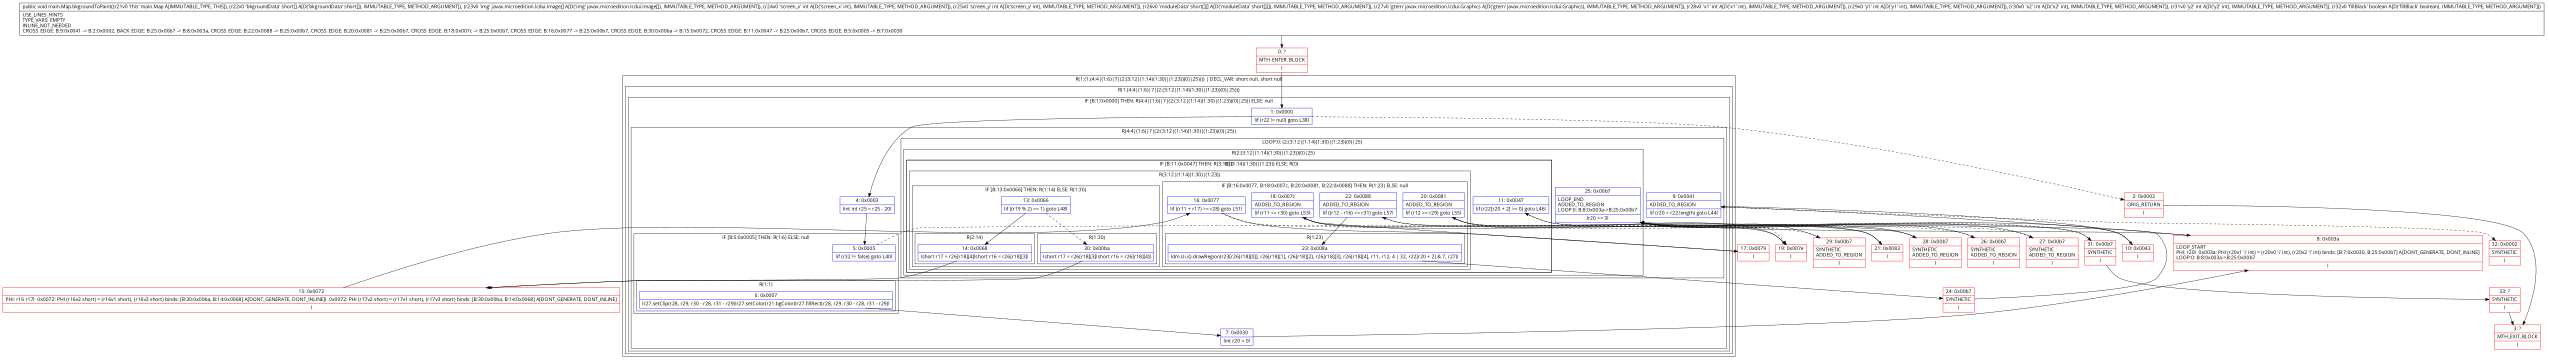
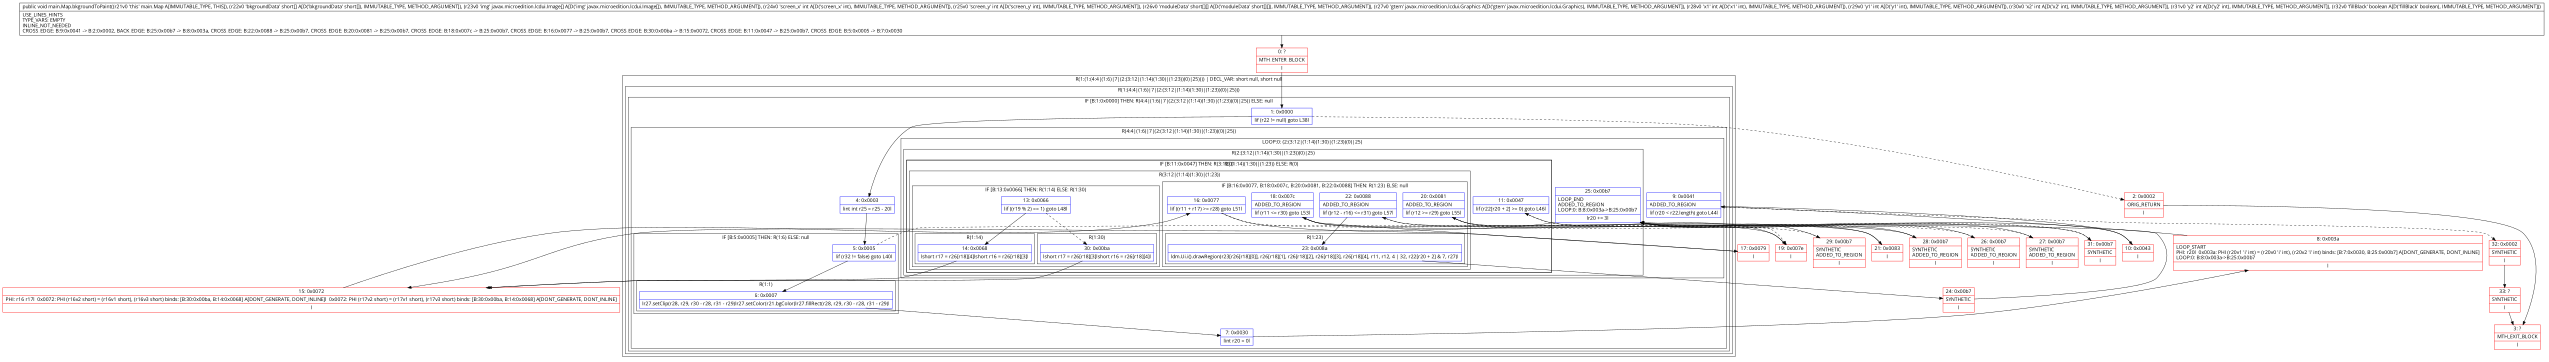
  digraph {
    fontname="Open Sans"
    node [color=red fontname="Open Sans" shape=record]
    edge [fontname="Open Sans"]
    n1 [color=blue label="{6\:\ 0x0007|lr27.setClip(r28, r29, r30 \- r28, r31 \- r29)lr27.setColor(r21.bgColor)lr27.fillRect(r28, r29, r30 \- r28, r31 \- r29)l}"]
    n2 [color=blue label="{5\:\ 0x0005|lif (r32 != false) goto L40l}"]
    n3 [color=blue label="{14\:\ 0x0068|lshort r17 = r26[r18][4]lshort r16 = r26[r18][3]l}"]
    n4 [color=blue label="{30\:\ 0x00ba|lshort r17 = r26[r18][3]lshort r16 = r26[r18][4]l}"]
    n5 [color=blue label="{13\:\ 0x0066|lif ((r19 % 2) == 1) goto L48l}"]
    n6 [color=blue label="{23\:\ 0x008a|ldm.Ui.i().drawRegion(r23[r26[r18][0]], r26[r18][1], r26[r18][2], r26[r18][3], r26[r18][4], r11, r12, 4 \| 32, r22[r20 + 2] & 7, r27)l}"]
    n7 [color=blue label="{16\:\ 0x0077|lif ((r11 + r17) \>= r28) goto L51l}"]
    n8 [color=blue label="{18\:\ 0x007c|ADDED_TO_REGION\l|lif (r11 \<= r30) goto L53l}"]
    n9 [color=blue label="{20\:\ 0x0081|ADDED_TO_REGION\l|lif (r12 \>= r29) goto L55l}"]
    n10 [color=blue label="{22\:\ 0x0088|ADDED_TO_REGION\l|lif ((r12 \- r16) \<= r31) goto L57l}"]
    n11 [color=blue label="{11\:\ 0x0047|lif (r22[r20 + 2] \>= 0) goto L46l}"]
    n12 [color=blue label="{25\:\ 0x00b7|LOOP_END\lADDED_TO_REGION\lLOOP:0: B:8:0x003a\-\>B:25:0x00b7\l|lr20 += 3l}"]
    n13 [color=blue label="{9\:\ 0x0041|ADDED_TO_REGION\l|lif (r20 \< r22.length) goto L44l}"]
    n14 [color=blue label="{4\:\ 0x0003|lint int r25 = r25 \- 20l}"]
    n15 [color=blue label="{7\:\ 0x0030|lint r20 = 0l}"]
    n16 [color=blue label="{1\:\ 0x0000|lif (r22 != null) goto L38l}"]
    n17 [label="{19\:\ 0x007e|l}"]
    n18 [label="{15\:\ 0x0072|PHI: r16 r17l  0x0072: PHI (r16v2 short) = (r16v1 short), (r16v3 short) binds: [B:30:0x00ba, B:14:0x0068] A[DONT_GENERATE, DONT_INLINE]l  0x0072: PHI (r17v2 short) = (r17v1 short), (r17v3 short) binds: [B:30:0x00ba, B:14:0x0068] A[DONT_GENERATE, DONT_INLINE]\l|l}"]
    n19 [label="{24\:\ 0x00b7|SYNTHETIC\l|l}"]
    n20 [label="{17\:\ 0x0079|l}"]
    n21 [label="{29\:\ 0x00b7|SYNTHETIC\lADDED_TO_REGION\l|l}"]
    n22 [label="{28\:\ 0x00b7|SYNTHETIC\lADDED_TO_REGION\l|l}"]
    n23 [label="{21\:\ 0x0083|l}"]
    n24 [label="{27\:\ 0x00b7|SYNTHETIC\lADDED_TO_REGION\l|l}"]
    n25 [label="{26\:\ 0x00b7|SYNTHETIC\lADDED_TO_REGION\l|l}"]
    n26 [label="{31\:\ 0x00b7|SYNTHETIC\l|l}"]
    n27 [label="{8\:\ 0x003a|LOOP_START\lPHI: r20l  0x003a: PHI (r20v1 'i' int) = (r20v0 'i' int), (r20v2 'i' int) binds: [B:7:0x0030, B:25:0x00b7] A[DONT_GENERATE, DONT_INLINE]\lLOOP:0: B:8:0x003a\-\>B:25:0x00b7\l|l}"]
    n28 [label="{10\:\ 0x0043|l}"]
    n29 [label="{32\:\ 0x0002|SYNTHETIC\l|l}"]
    n30 [label="{2\:\ 0x0002|ORIG_RETURN\l|l}"]
    n31 [label="{3\:\ ?|MTH_EXIT_BLOCK\l|l}"]
    n32 [label="{33\:\ ?|SYNTHETIC\l|l}"]
    n33 [label="{0\:\ ?|MTH_ENTER_BLOCK\l|l}"]
    n34 [label="{public void main.Map.bkgroundToPaint((r21v0 'this' main.Map A[IMMUTABLE_TYPE, THIS]), (r22v0 'bkgroundData' short[] A[D('bkgroundData' short[]), IMMUTABLE_TYPE, METHOD_ARGUMENT]), (r23v0 'img' javax.microedition.lcdui.Image[] A[D('img' javax.microedition.lcdui.Image[]), IMMUTABLE_TYPE, METHOD_ARGUMENT]), (r24v0 'screen_x' int A[D('screen_x' int), IMMUTABLE_TYPE, METHOD_ARGUMENT]), (r25v0 'screen_y' int A[D('screen_y' int), IMMUTABLE_TYPE, METHOD_ARGUMENT]), (r26v0 'moduleData' short[][] A[D('moduleData' short[][]), IMMUTABLE_TYPE, METHOD_ARGUMENT]), (r27v0 'gtem' javax.microedition.lcdui.Graphics A[D('gtem' javax.microedition.lcdui.Graphics), IMMUTABLE_TYPE, METHOD_ARGUMENT]), (r28v0 'x1' int A[D('x1' int), IMMUTABLE_TYPE, METHOD_ARGUMENT]), (r29v0 'y1' int A[D('y1' int), IMMUTABLE_TYPE, METHOD_ARGUMENT]), (r30v0 'x2' int A[D('x2' int), IMMUTABLE_TYPE, METHOD_ARGUMENT]), (r31v0 'y2' int A[D('y2' int), IMMUTABLE_TYPE, METHOD_ARGUMENT]), (r32v0 'fillBlack' boolean A[D('fillBlack' boolean), IMMUTABLE_TYPE, METHOD_ARGUMENT]))  | USE_LINES_HINTS\lTYPE_VARS: EMPTY\lINLINE_NOT_NEEDED\lCROSS_EDGE: B:9:0x0041 \-\> B:2:0x0002, BACK_EDGE: B:25:0x00b7 \-\> B:8:0x003a, CROSS_EDGE: B:22:0x0088 \-\> B:25:0x00b7, CROSS_EDGE: B:20:0x0081 \-\> B:25:0x00b7, CROSS_EDGE: B:18:0x007c \-\> B:25:0x00b7, CROSS_EDGE: B:16:0x0077 \-\> B:25:0x00b7, CROSS_EDGE: B:30:0x00ba \-\> B:15:0x0072, CROSS_EDGE: B:11:0x0047 \-\> B:25:0x00b7, CROSS_EDGE: B:5:0x0005 \-\> B:7:0x0030\l}" color=""]
    subgraph cluster_1 {
      label="R(1:(1:(4:4|(1:6)|7|(2:(3:12|(1:14)(1:30)|(1:23))(0)|25)))) | DECL_VAR: short null, short null\l"
      subgraph cluster_2 {
        label="R(1:(4:4|(1:6)|7|(2:(3:12|(1:14)(1:30)|(1:23))(0)|25)))"
        subgraph cluster_3 {
          label="IF [B:1:0x0000] THEN: R(4:4|(1:6)|7|(2:(3:12|(1:14)(1:30)|(1:23))(0)|25)) ELSE: null"
          n16
          subgraph cluster_4 {
            label="R(4:4|(1:6)|7|(2:(3:12|(1:14)(1:30)|(1:23))(0)|25))"
            n14
            n15
            subgraph cluster_5 {
              label="IF [B:5:0x0005] THEN: R(1:6) ELSE: null"
              n2
              subgraph cluster_6 {
                label="R(1:1)"
                n1
              }
            }
            subgraph cluster_7 {
              label="LOOP:0: (2:(3:12|(1:14)(1:30)|(1:23))(0)|25)"
              n13
              subgraph cluster_8 {
                label="R(2:(3:12|(1:14)(1:30)|(1:23))(0)|25)"
                n12
                subgraph cluster_9 {
                  label="IF [B:11:0x0047] THEN: R(3:12|(1:14)(1:30)|(1:23)) ELSE: R(0)"
                  n11
                  subgraph cluster_10 {
                    label="R(3:12|(1:14)(1:30)|(1:23))"
                    subgraph cluster_11 {
                      label="IF [B:13:0x0066] THEN: R(1:14) ELSE: R(1:30)"
                      n5
                      subgraph cluster_12 {
-                       label="R(2:14)"
+                       label="R(1:14)"
                        n3
                      }
                      subgraph cluster_13 {
                        label="R(1:30)"
                        n4
                      }
                    }
                    subgraph cluster_14 {
                      label="IF [B:16:0x0077, B:18:0x007c, B:20:0x0081, B:22:0x0088] THEN: R(1:23) ELSE: null"
                      n7
                      n8
                      n9
                      n10
                      subgraph cluster_15 {
                        label="R(1:23)"
                        n6
                      }
                    }
                  }
                  subgraph cluster_16 {
                    label="R(0)"
                  }
                }
              }
            }
          }
        }
      }
    }
    n1 -> n15
+   n2 -> n1
    n2 -> n17 [style=dashed]
    n3 -> n18
    n4 -> n18
    n5 -> n3
    n5 -> n4 [style=dashed]
    n6 -> n19
    n7 -> n20
    n7 -> n21 [style=dashed]
    n8 -> n17
    n8 -> n22 [style=solid]
    n9 -> n23
    n9 -> n24 [style=dashed]
    n10 -> n6
    n10 -> n25 [style=dashed]
    n11 -> n26 [style=dashed]
-   n12 -> n27
+   n12 -> n18
    n13 -> n28
    n13 -> n29 [style=dashed]
    n14 -> n2
    n15 -> n27
    n16 -> n14
    n16 -> n30 [style=dashed]
    n17 -> n9
    n18 -> n7
    n19 -> n12
    n20 -> n8
    n21 -> n12
    n22 -> n12
    n23 -> n10
    n24 -> n12
    n25 -> n12
    n26 -> n12
    n27 -> n13
    n28 -> n11
-   n26 -> n32
+   n29 -> n32
    n30 -> n31
    n32 -> n31
    n33 -> n16
    n34 -> n33
  }
